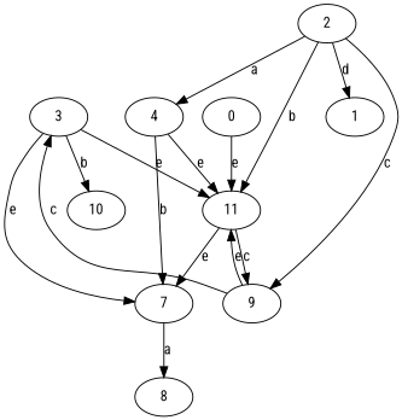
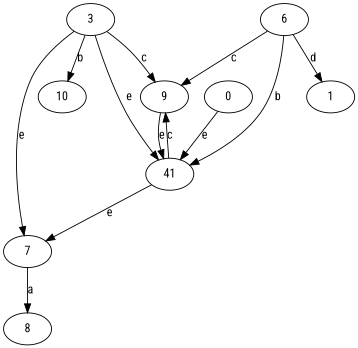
  strict digraph {
    fontname="Roboto Condensed"
    node [fontname="Roboto Condensed"]
    edge [fontname="Roboto Condensed"]
    3
    7
    9
    10
-   11
+   11 [label=41]
    n6 [label=8]
    0
-   4
-   2
+   2 [label=6]
    1
    3 -> 7 [label=e]
-   9 -> 3 [label=c]
+   3 -> 9 [label=c]
    3 -> 10 [label=b]
    3 -> 11 [label=e]
    7 -> n6 [label=a]
    9 -> 11 [label=e]
    11 -> 7 [label=e]
    11 -> 9 [label=c]
    0 -> 11 [label=e]
-   4 -> 7 [label=b]
-   4 -> 11 [label=e]
    2 -> 9 [label=c]
    2 -> 11 [label=b]
-   2 -> 4 [label=a]
    2 -> 1 [label=d]
  }
